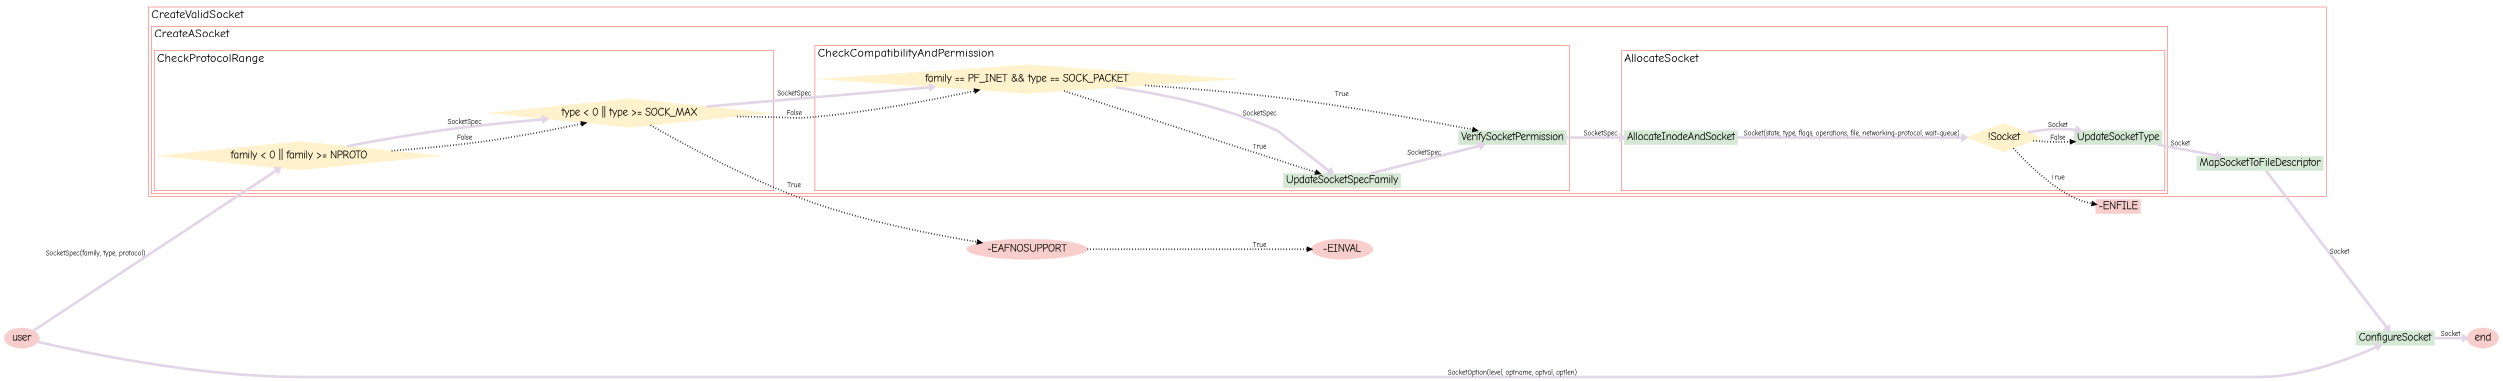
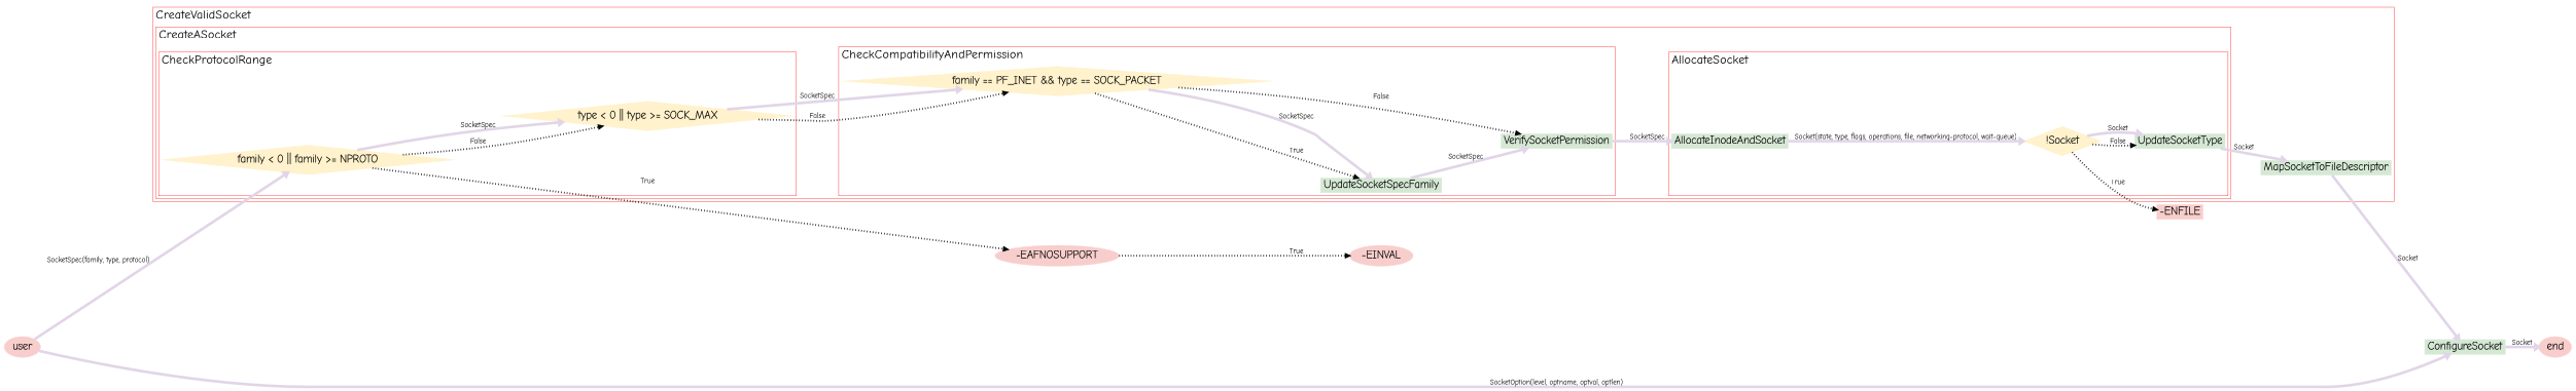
  digraph {
    color=red
    compound=true
    fontname="Comic Neue"
    fontsize=35
    labeljust=l
    nodesep=2
    rankdir=LR
    node [color="#D5E8D4" fontname="Comic Neue" fontsize=30 shape=box style=filled]
    edge [color="#E1D5E7" fontname="Comic Neue" fontsize=20 penwidth=7.5]
    n1 [color="#FFF2CC" label="family < 0 || family >= NPROTO" shape=diamond]
    n2 [color="#FFF2CC" label="type < 0 || type >= SOCK_MAX" shape=diamond]
    n3 [color="#FFF2CC" label="family == PF_INET && type == SOCK_PACKET" shape=diamond]
    n4 [label=UpdateSocketSpecFamily]
    n5 [label=VerifySocketPermission]
    n6 [label=AllocateInodeAndSocket]
    n7 [color="#FFF2CC" label="!Socket" shape=diamond]
    n8 [label=UpdateSocketType]
    n9 [label=MapSocketToFileDescriptor]
    n10 [color="#F8CECC" label="-EAFNOSUPPORT" shape=ellipse]
    n11 [color="#F8CECC" label="-ENFILE"]
    ConfigureSocket
    n13 [color="#F8CECC" label="-EINVAL" shape=ellipse]
    end [color="#F8CECC" shape=ellipse]
    user [color="#F8CECC" shape=ellipse]
    subgraph cluster_1 {
      label=CreateValidSocket
      n9
      subgraph cluster_2 {
        label=CreateASocket
        subgraph cluster_3 {
          label=CheckProtocolRange
          n1
          n2
        }
        subgraph cluster_4 {
          label=CheckCompatibilityAndPermission
          n3
          n4
          n5
        }
        subgraph cluster_5 {
          label=AllocateSocket
          n6
          n7
          n8
        }
      }
    }
    n1 -> n2 [arrowsize=1 color=black label=False penwidth=5 style=dotted]
    n1 -> n2 [label=SocketSpec]
-   n2 -> n10 [arrowsize=1 color=black label=True penwidth=5 style=dotted]
+   n1 -> n10 [arrowsize=1 color=black label=True penwidth=5 style=dotted]
    n2 -> n3 [arrowsize=1 color=black label=False penwidth=5 style=dotted]
    n2 -> n3 [label=SocketSpec]
    n3 -> n4 [arrowsize=1 color=black label=True penwidth=5 style=dotted]
    n3 -> n4 [label=SocketSpec]
-   n3 -> n5 [arrowsize=1 color=black label=True penwidth=5 style=dotted]
+   n3 -> n5 [arrowsize=1 color=black label=False penwidth=5 style=dotted]
    n4 -> n5 [label=SocketSpec]
    n5 -> n6 [label=SocketSpec]
    n6 -> n7 [label="Socket(state, type, flags, operations, file, networking-protocol, wait-queue)"]
    n7 -> n8 [arrowsize=1 color=black label=False penwidth=5 style=dotted]
    n7 -> n8 [label=Socket]
    n7 -> n11 [arrowsize=1 color=black label=True penwidth=5 style=dotted]
    n8 -> n9 [label=Socket]
    n9 -> ConfigureSocket [label=Socket]
    n10 -> n13 [arrowsize=1 color=black label=True penwidth=5 style=dotted]
    ConfigureSocket -> end [label=Socket]
    user -> n1 [label="SocketSpec(family, type, protocol)"]
    user -> ConfigureSocket [label="SocketOption(level, optname, optval, optlen)"]
  }
